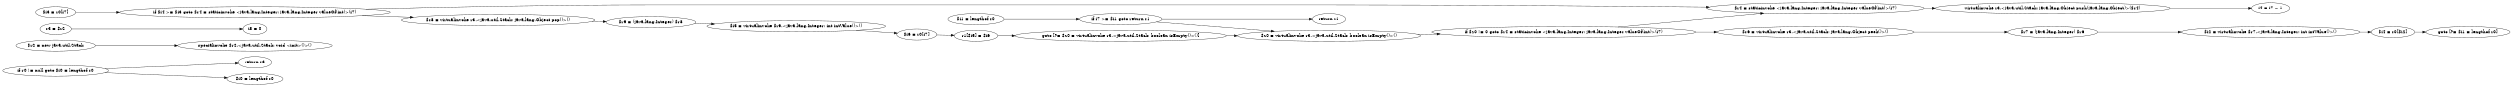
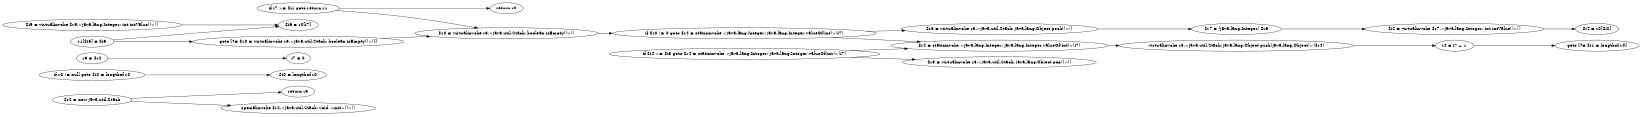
  digraph {
    rankdir=LR
    n1 [label="return r3"]
    "if r0 != null goto $i0 = lengthof r0"
    "$i0 = lengthof r0"
    "$r2 = new java.util.Stack"
    "specialinvoke $r2.<java.util.Stack: void <init>()>()"
    "r3 = $r2"
-   "i7 = 0" [label="i8 = 0"]
-   "$i1 = lengthof r0"
+   "i7 = 0"
    "if i7 >= $i1 goto return r1"
    "$z0 = virtualinvoke r3.<java.util.Stack: boolean isEmpty()>()"
-   "return r1"
+   "return r1" [label="return r0"]
    "if $z0 != 0 goto $r4 = staticinvoke <java.lang.Integer: java.lang.Integer valueOf(int)>(i7)"
    "$r6 = virtualinvoke r3.<java.util.Stack: java.lang.Object peek()>()"
    "$r4 = staticinvoke <java.lang.Integer: java.lang.Integer valueOf(int)>(i7)"
    "$r7 = (java.lang.Integer) $r6"
    "virtualinvoke r3.<java.util.Stack: java.lang.Object push(java.lang.Object)>($r4)"
    "$i2 = virtualinvoke $r7.<java.lang.Integer: int intValue()>()"
    "$i4 = r0[$i2]"
-   "$i3 = r0[i7]"
    "if $i4 >= $i3 goto $r4 = staticinvoke <java.lang.Integer: java.lang.Integer valueOf(int)>(i7)"
    "$r8 = virtualinvoke r3.<java.util.Stack: java.lang.Object pop()>()"
-   "$r9 = (java.lang.Integer) $r8"
    "$i5 = virtualinvoke $r9.<java.lang.Integer: int intValue()>()"
    "$i6 = r0[i7]"
    "r1[$i5] = $i6"
    "goto [?= $z0 = virtualinvoke r3.<java.util.Stack: boolean isEmpty()>()]"
    n27 [label="i4 = i7 + 1"]
    "goto [?= $i1 = lengthof r0]"
-   "if r0 != null goto $i0 = lengthof r0" -> n1
+   "$r2 = new java.util.Stack" -> n1
    "if r0 != null goto $i0 = lengthof r0" -> "$i0 = lengthof r0"
    "$r2 = new java.util.Stack" -> "specialinvoke $r2.<java.util.Stack: void <init>()>()"
    "r3 = $r2" -> "i7 = 0"
-   "$i1 = lengthof r0" -> "if i7 >= $i1 goto return r1"
    "if i7 >= $i1 goto return r1" -> "$z0 = virtualinvoke r3.<java.util.Stack: boolean isEmpty()>()"
    "if i7 >= $i1 goto return r1" -> "return r1"
    "$z0 = virtualinvoke r3.<java.util.Stack: boolean isEmpty()>()" -> "if $z0 != 0 goto $r4 = staticinvoke <java.lang.Integer: java.lang.Integer valueOf(int)>(i7)"
    "if $z0 != 0 goto $r4 = staticinvoke <java.lang.Integer: java.lang.Integer valueOf(int)>(i7)" -> "$r6 = virtualinvoke r3.<java.util.Stack: java.lang.Object peek()>()"
    "if $z0 != 0 goto $r4 = staticinvoke <java.lang.Integer: java.lang.Integer valueOf(int)>(i7)" -> "$r4 = staticinvoke <java.lang.Integer: java.lang.Integer valueOf(int)>(i7)"
    "$r6 = virtualinvoke r3.<java.util.Stack: java.lang.Object peek()>()" -> "$r7 = (java.lang.Integer) $r6"
    "$r4 = staticinvoke <java.lang.Integer: java.lang.Integer valueOf(int)>(i7)" -> "virtualinvoke r3.<java.util.Stack: java.lang.Object push(java.lang.Object)>($r4)"
    "$r7 = (java.lang.Integer) $r6" -> "$i2 = virtualinvoke $r7.<java.lang.Integer: int intValue()>()"
    "virtualinvoke r3.<java.util.Stack: java.lang.Object push(java.lang.Object)>($r4)" -> n27
    "$i2 = virtualinvoke $r7.<java.lang.Integer: int intValue()>()" -> "$i4 = r0[$i2]"
-   "$i3 = r0[i7]" -> "if $i4 >= $i3 goto $r4 = staticinvoke <java.lang.Integer: java.lang.Integer valueOf(int)>(i7)"
    "if $i4 >= $i3 goto $r4 = staticinvoke <java.lang.Integer: java.lang.Integer valueOf(int)>(i7)" -> "$r4 = staticinvoke <java.lang.Integer: java.lang.Integer valueOf(int)>(i7)"
    "if $i4 >= $i3 goto $r4 = staticinvoke <java.lang.Integer: java.lang.Integer valueOf(int)>(i7)" -> "$r8 = virtualinvoke r3.<java.util.Stack: java.lang.Object pop()>()"
-   "$r8 = virtualinvoke r3.<java.util.Stack: java.lang.Object pop()>()" -> "$r9 = (java.lang.Integer) $r8"
-   "$r9 = (java.lang.Integer) $r8" -> "$i5 = virtualinvoke $r9.<java.lang.Integer: int intValue()>()"
    "$i5 = virtualinvoke $r9.<java.lang.Integer: int intValue()>()" -> "$i6 = r0[i7]"
-   "$i6 = r0[i7]" -> "r1[$i5] = $i6"
+   "r1[$i5] = $i6" -> "$i6 = r0[i7]"
    "r1[$i5] = $i6" -> "goto [?= $z0 = virtualinvoke r3.<java.util.Stack: boolean isEmpty()>()]"
    "goto [?= $z0 = virtualinvoke r3.<java.util.Stack: boolean isEmpty()>()]" -> "$z0 = virtualinvoke r3.<java.util.Stack: boolean isEmpty()>()"
-   "$i4 = r0[$i2]" -> "goto [?= $i1 = lengthof r0]"
+   n27 -> "goto [?= $i1 = lengthof r0]"
  }
